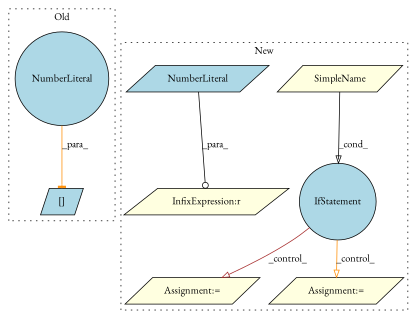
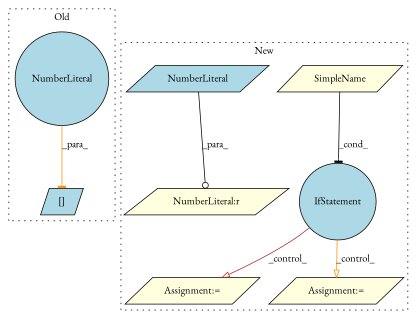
  digraph {
    fontname="EB Garamond"
    node [a=34 fillcolor=lightblue fontname="EB Garamond" l=1 shape=parallelogram style=filled]
    edge [arrowhead=tee color=darkorange fontname="EB Garamond"]
    n1 [a=2 l="10,1" label="[]" s="16898,16909"]
    n2 [label=NumberLiteral s=16908 shape=circle]
    n3 [a=25 l="4,2" label=IfStatement s="6983,6994" shape=circle]
    n4 [a=7 fillcolor=lightyellow label="Assignment:=" s=7129]
    n5 [a=42 fillcolor=lightyellow label=SimpleName l=""]
-   n6 [a=27 fillcolor=lightyellow l=4 label="InfixExpression:r" s=6989]
+   n6 [a=27 fillcolor=lightyellow l=4 label="NumberLiteral:r" s=6989]
    n7 [a=7 fillcolor=lightyellow label="Assignment:=" s=7085]
    n8 [label=NumberLiteral s=6993]
    subgraph cluster_1 {
      label=Old
      style=dotted
      n1
      n2
    }
    subgraph cluster_2 {
      label=New
      style=dotted
      n3
      n4
      n5
      n6
      n7
      n8
    }
    n2 -> n1 [label=_para_]
    n3 -> n4 [arrowhead=onormal color=brown label=_control_]
    n3 -> n7 [arrowhead=onormal label=_control_]
-   n5 -> n3 [arrowhead=onormal color=black label=_cond_]
+   n5 -> n3 [color=black label=_cond_]
    n8 -> n6 [arrowhead=odot color=black label=_para_]
  }
